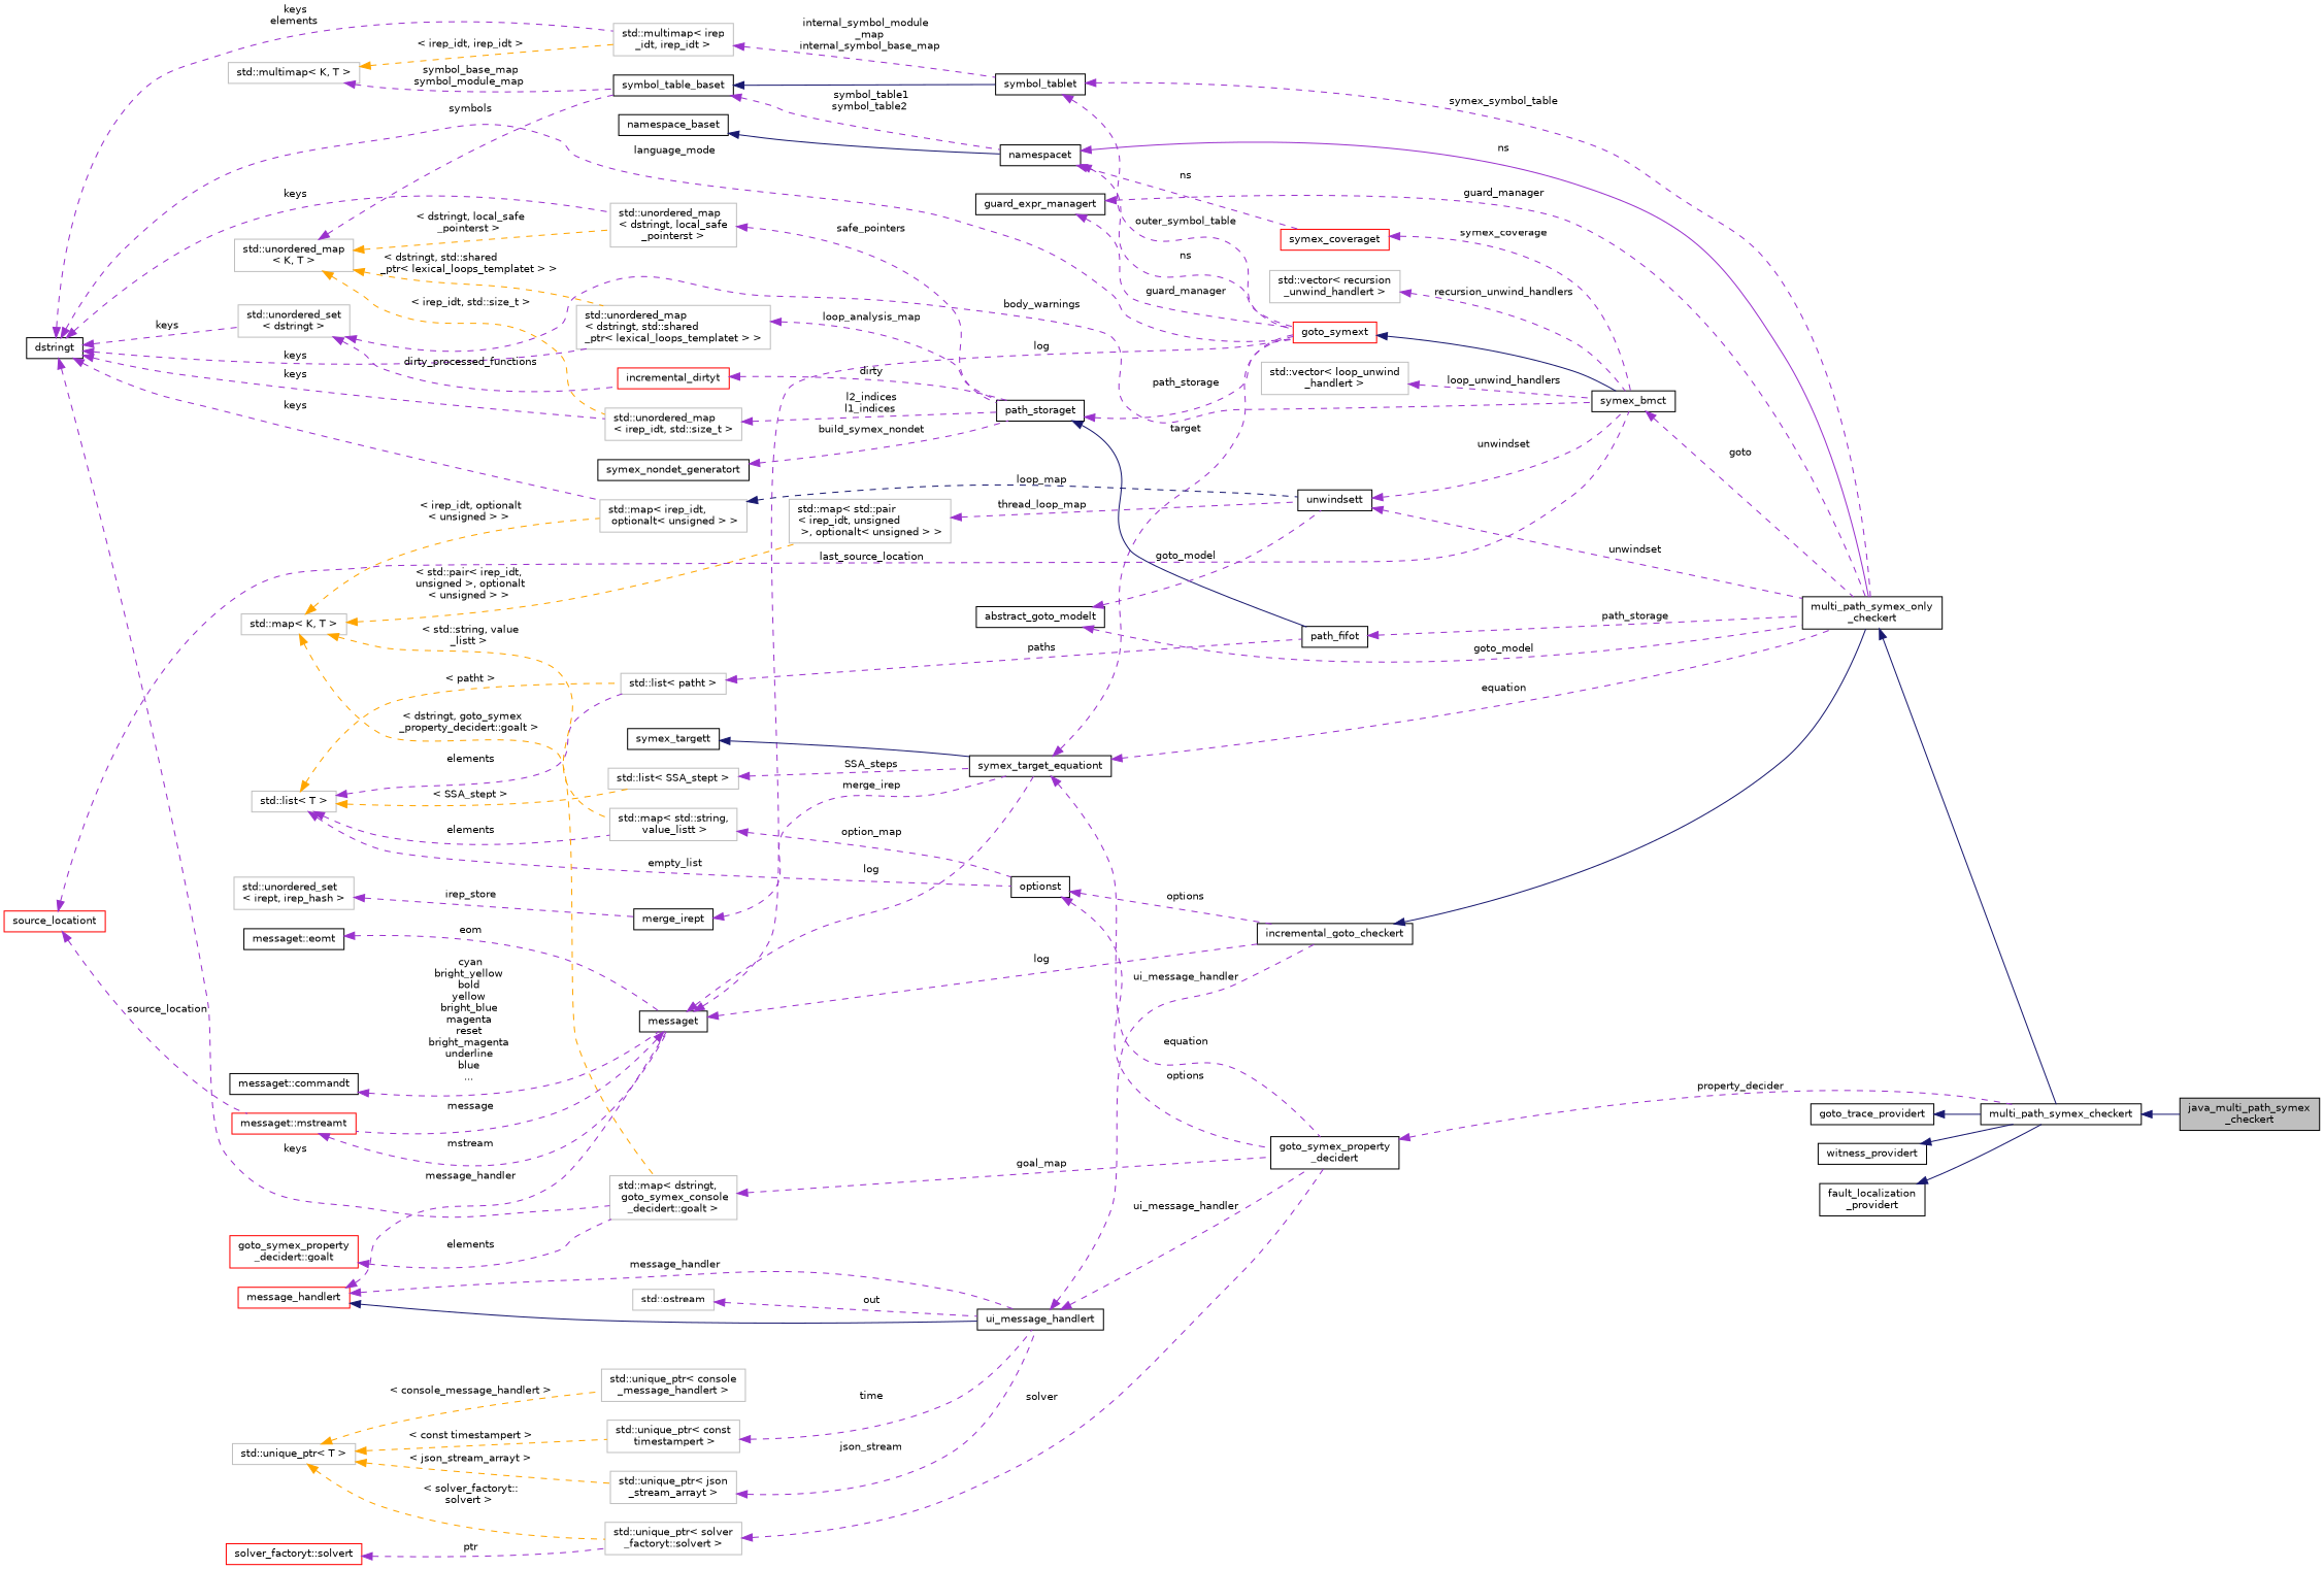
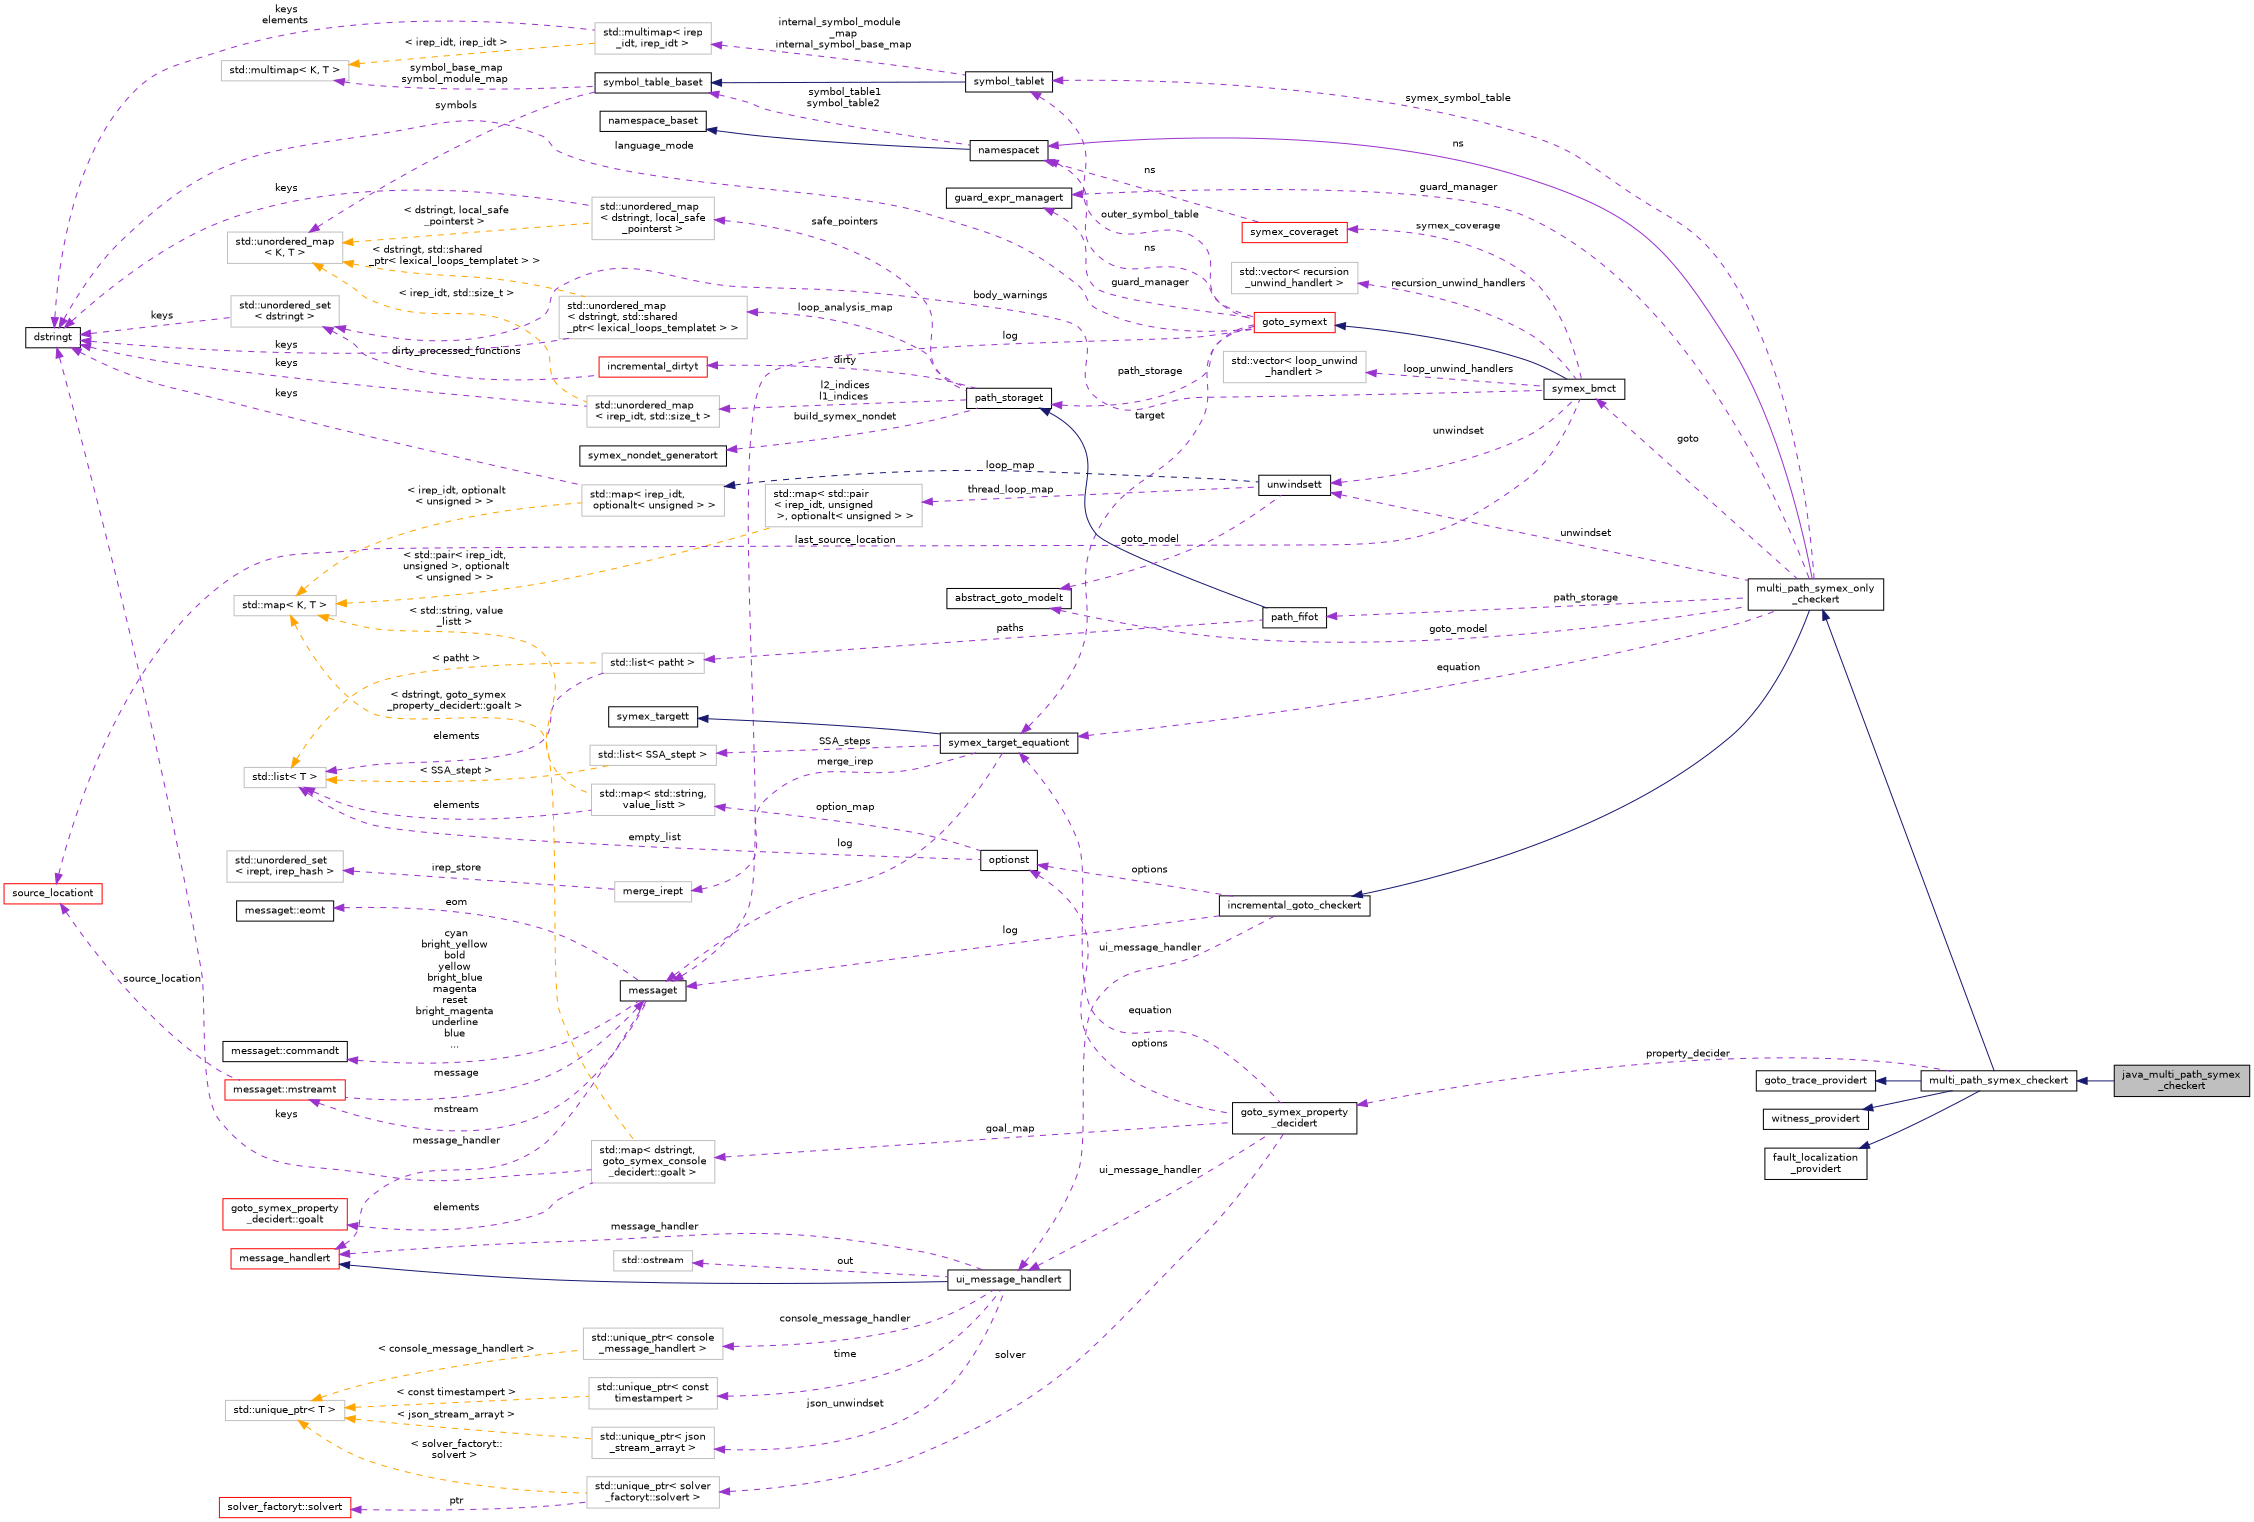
  digraph {
    rankdir=LR
    node [color=black fontname=Helvetica fontsize=10 shape=record]
    edge [color=darkorchid3 dir=back fontname=Helvetica fontsize=10 labelfontname=Helvetica labelfontsize=10 style=dashed]
    n1 [fillcolor=grey75 fontcolor=black height=0.2 label="java_multi_path_symex\l_checkert" style=filled width=0.4]
    n2 [height=0.2 label=multi_path_symex_checkert width=0.4]
    n3 [height=0.2 label="multi_path_symex_only\l_checkert" width=0.4]
    n4 [height=0.2 label=incremental_goto_checkert width=0.4]
    n5 [height=0.2 label=optionst width=0.4]
    n6 [height=0.2 label="goto_symex_property\l_decidert" width=0.4]
    n7 [color=grey75 height=0.2 label="std::list\< T \>" width=0.4]
    n8 [color=grey75 height=0.2 label="std::map\< std::string,\l value_listt \>" width=0.4]
    n9 [color=grey75 height=0.2 label="std::list\< patht \>" width=0.4]
    n10 [color=grey75 height=0.2 label="std::list\< SSA_stept \>" width=0.4]
    n11 [height=0.2 label=path_fifot width=0.4]
    n12 [height=0.2 label=symex_target_equationt width=0.4]
    n13 [color=grey75 height=0.2 label="std::map\< K, T \>" width=0.4]
    n14 [color=grey75 height=0.2 label="std::map\< std::pair\l\< irep_idt, unsigned\l \>, optionalt\< unsigned \> \>" width=0.4]
    n15 [color=grey75 height=0.2 label="std::map\< irep_idt,\l optionalt\< unsigned \> \>" width=0.4]
    n16 [color=grey75 height=0.2 label="std::map\< dstringt,\l goto_symex_console\l_decidert::goalt \>" width=0.4]
    n17 [height=0.2 label=unwindsett width=0.4]
    n18 [height=0.2 label=messaget width=0.4]
    n19 [color=red height=0.2 label="messaget::mstreamt" width=0.4]
    n20 [color=red height=0.2 label=goto_symext width=0.4]
    n21 [height=0.2 label=symex_bmct width=0.4]
    n22 [color=red height=0.2 label=message_handlert width=0.4]
    n23 [height=0.2 label=ui_message_handlert width=0.4]
    n24 [height=0.2 label="messaget::commandt" width=0.4]
    n25 [color=red height=0.2 label=source_locationt width=0.4]
    n26 [height=0.2 label="messaget::eomt" width=0.4]
    n27 [color=grey75 height=0.2 label="std::unique_ptr\< json\l_stream_arrayt \>" width=0.4]
    n28 [color=grey75 height=0.2 label="std::unique_ptr\< T \>" width=0.4]
    n29 [color=grey75 height=0.2 label="std::unique_ptr\< console\l_message_handlert \>" width=0.4]
    n30 [color=grey75 height=0.2 label="std::unique_ptr\< const\l timestampert \>" width=0.4]
    n31 [color=grey75 height=0.2 label="std::unique_ptr\< solver\l_factoryt::solvert \>" width=0.4]
    n32 [color=grey75 height=0.2 label="std::ostream" width=0.4]
    n33 [height=0.2 label=symbol_tablet width=0.4]
    n34 [height=0.2 label=symbol_table_baset width=0.4]
    n35 [height=0.2 label=namespacet width=0.4]
    n36 [color=red height=0.2 label=symex_coveraget width=0.4]
    n37 [color=grey75 height=0.2 label="std::multimap\< K, T \>" width=0.4]
    n38 [color=grey75 height=0.2 label="std::multimap\< irep\l_idt, irep_idt \>" width=0.4]
    n39 [color=grey75 height=0.2 label="std::unordered_map\l\< K, T \>" width=0.4]
    n40 [color=grey75 height=0.2 label="std::unordered_map\l\< dstringt, local_safe\l_pointerst \>" width=0.4]
    n41 [color=grey75 height=0.2 label="std::unordered_map\l\< dstringt, std::shared\l_ptr\< lexical_loops_templatet \> \>" width=0.4]
    n42 [color=grey75 height=0.2 label="std::unordered_map\l\< irep_idt, std::size_t \>" width=0.4]
    n43 [height=0.2 label=path_storaget width=0.4]
    n44 [height=0.2 label=dstringt width=0.4]
    n45 [color=grey75 height=0.2 label="std::unordered_set\l\< dstringt \>" width=0.4]
    n46 [color=red height=0.2 label=incremental_dirtyt width=0.4]
    n47 [height=0.2 label=guard_expr_managert width=0.4]
    n48 [height=0.2 label=namespace_baset width=0.4]
    n49 [height=0.2 label=symex_nondet_generatort width=0.4]
    n50 [height=0.2 label=symex_targett width=0.4]
-   n51 [height=0.2 label=merge_irept width=0.4]
+   n51 [color=grey75 height=0.2 label=merge_irept width=0.4]
    n52 [color=grey75 height=0.2 label="std::unordered_set\l\< irept, irep_hash \>" width=0.4]
    n53 [height=0.2 label=abstract_goto_modelt width=0.4]
    n54 [color=grey75 height=0.2 label="std::vector\< recursion\l_unwind_handlert \>" width=0.4]
    n55 [color=grey75 height=0.2 label="std::vector\< loop_unwind\l_handlert \>" width=0.4]
    n56 [height=0.2 label=goto_trace_providert width=0.4]
    n57 [height=0.2 label=witness_providert width=0.4]
    n58 [height=0.2 label="fault_localization\l_providert" width=0.4]
    n59 [color=red height=0.2 label="solver_factoryt::solvert" width=0.4]
    n60 [color=red height=0.2 label="goto_symex_property\l_decidert::goalt" width=0.4]
    n2 -> n1 [color=midnightblue style=solid]
    n3 -> n2 [color=midnightblue style=solid]
    n4 -> n3 [color=midnightblue style=solid]
    n5 -> n4 [label=" options"]
    n5 -> n6 [label=" options"]
    n6 -> n2 [label=" property_decider"]
    n7 -> n5 [label=" empty_list"]
    n7 -> n8 [label=" elements"]
    n7 -> n9 [label=" elements"]
    n7 -> n9 [color=orange label=" \< patht \>"]
    n7 -> n10 [color=orange label=" \< SSA_stept \>"]
    n8 -> n5 [label=" option_map"]
    n9 -> n11 [label=" paths"]
    n10 -> n12 [label=" SSA_steps"]
    n11 -> n3 [label=" path_storage"]
    n12 -> n3 [label=" equation"]
    n12 -> n6 [label=" equation"]
    n12 -> n20 [label=" target"]
    n13 -> n8 [color=orange label=" \< std::string, value\l_listt \>"]
    n13 -> n14 [color=orange label=" \< std::pair\< irep_idt,\l unsigned \>, optionalt\l\< unsigned \> \>"]
    n13 -> n15 [color=orange label=" \< irep_idt, optionalt\l\< unsigned \> \>"]
    n13 -> n16 [color=orange label=" \< dstringt, goto_symex\l_property_decidert::goalt \>"]
    n14 -> n17 [label=" thread_loop_map"]
    n15 -> n17 [color=midnightblue label=" loop_map"]
    n16 -> n6 [label=" goal_map"]
    n17 -> n3 [label=" unwindset"]
    n17 -> n21 [label=" unwindset"]
    n18 -> n4 [label=" log"]
    n18 -> n12 [label=" log"]
    n18 -> n19 [label=" message"]
    n18 -> n20 [label=" log"]
    n19 -> n18 [label=" mstream"]
    n20 -> n21 [color=midnightblue style=solid]
    n21 -> n3 [label=" goto"]
    n22 -> n18 [label=" message_handler"]
    n22 -> n23 [color=midnightblue style=solid]
    n22 -> n23 [label=" message_handler"]
    n23 -> n4 [label=" ui_message_handler"]
    n23 -> n6 [label=" ui_message_handler"]
    n24 -> n18 [label=" cyan\nbright_yellow\nbold\nyellow\nbright_blue\nmagenta\nreset\nbright_magenta\nunderline\nblue\n..."]
    n25 -> n19 [label=" source_location"]
    n25 -> n21 [label=" last_source_location"]
    n26 -> n18 [label=" eom"]
-   n27 -> n23 [label=" json_stream"]
+   n27 -> n23 [label=" json_unwindset"]
    n28 -> n27 [color=orange label=" \< json_stream_arrayt \>"]
    n28 -> n29 [color=orange label=" \< console_message_handlert \>"]
    n28 -> n30 [color=orange label=" \< const timestampert \>"]
    n28 -> n31 [color=orange label=" \< solver_factoryt::\lsolvert \>"]
+   n29 -> n23 [label=" console_message_handler"]
    n30 -> n23 [label=" time"]
    n31 -> n6 [label=" solver"]
    n32 -> n23 [label=" out"]
    n33 -> n3 [label=" symex_symbol_table"]
    n33 -> n20 [label=" outer_symbol_table"]
    n34 -> n33 [color=midnightblue style=solid]
    n34 -> n35 [label=" symbol_table1\nsymbol_table2"]
    n35 -> n3 [label=" ns" style=solid]
    n35 -> n20 [label=" ns"]
    n35 -> n36 [label=" ns"]
    n36 -> n21 [label=" symex_coverage"]
    n37 -> n34 [label=" symbol_base_map\nsymbol_module_map"]
    n37 -> n38 [color=orange label=" \< irep_idt, irep_idt \>"]
    n38 -> n33 [label=" internal_symbol_module\l_map\ninternal_symbol_base_map"]
    n39 -> n34 [label=" symbols"]
    n39 -> n40 [color=orange label=" \< dstringt, local_safe\l_pointerst \>"]
    n39 -> n41 [color=orange label=" \< dstringt, std::shared\l_ptr\< lexical_loops_templatet \> \>"]
    n39 -> n42 [color=orange label=" \< irep_idt, std::size_t \>"]
    n40 -> n43 [label=" safe_pointers"]
    n41 -> n43 [label=" loop_analysis_map"]
    n42 -> n43 [label=" l2_indices\nl1_indices"]
    n43 -> n11 [color=midnightblue style=solid]
    n43 -> n20 [label=" path_storage"]
    n44 -> n15 [label=" keys"]
    n44 -> n16 [label=" keys"]
    n44 -> n20 [label=" language_mode"]
    n44 -> n38 [label=" keys\nelements"]
    n44 -> n40 [label=" keys"]
    n44 -> n41 [label=" keys"]
    n44 -> n42 [label=" keys"]
    n44 -> n45 [label=" keys"]
    n45 -> n21 [label=" body_warnings"]
    n45 -> n46 [label=" dirty_processed_functions"]
    n46 -> n43 [label=" dirty"]
    n47 -> n3 [label=" guard_manager"]
    n47 -> n20 [label=" guard_manager"]
    n48 -> n35 [color=midnightblue style=solid]
    n49 -> n43 [label=" build_symex_nondet"]
    n50 -> n12 [color=midnightblue style=solid]
    n51 -> n12 [label=" merge_irep"]
    n52 -> n51 [label=" irep_store"]
    n53 -> n3 [label=" goto_model"]
    n53 -> n17 [label=" goto_model"]
    n54 -> n21 [label=" recursion_unwind_handlers"]
    n55 -> n21 [label=" loop_unwind_handlers"]
    n56 -> n2 [color=midnightblue style=solid]
    n57 -> n2 [color=midnightblue style=solid]
    n58 -> n2 [color=midnightblue style=solid]
    n59 -> n31 [label=" ptr"]
    n60 -> n16 [label=" elements"]
  }
